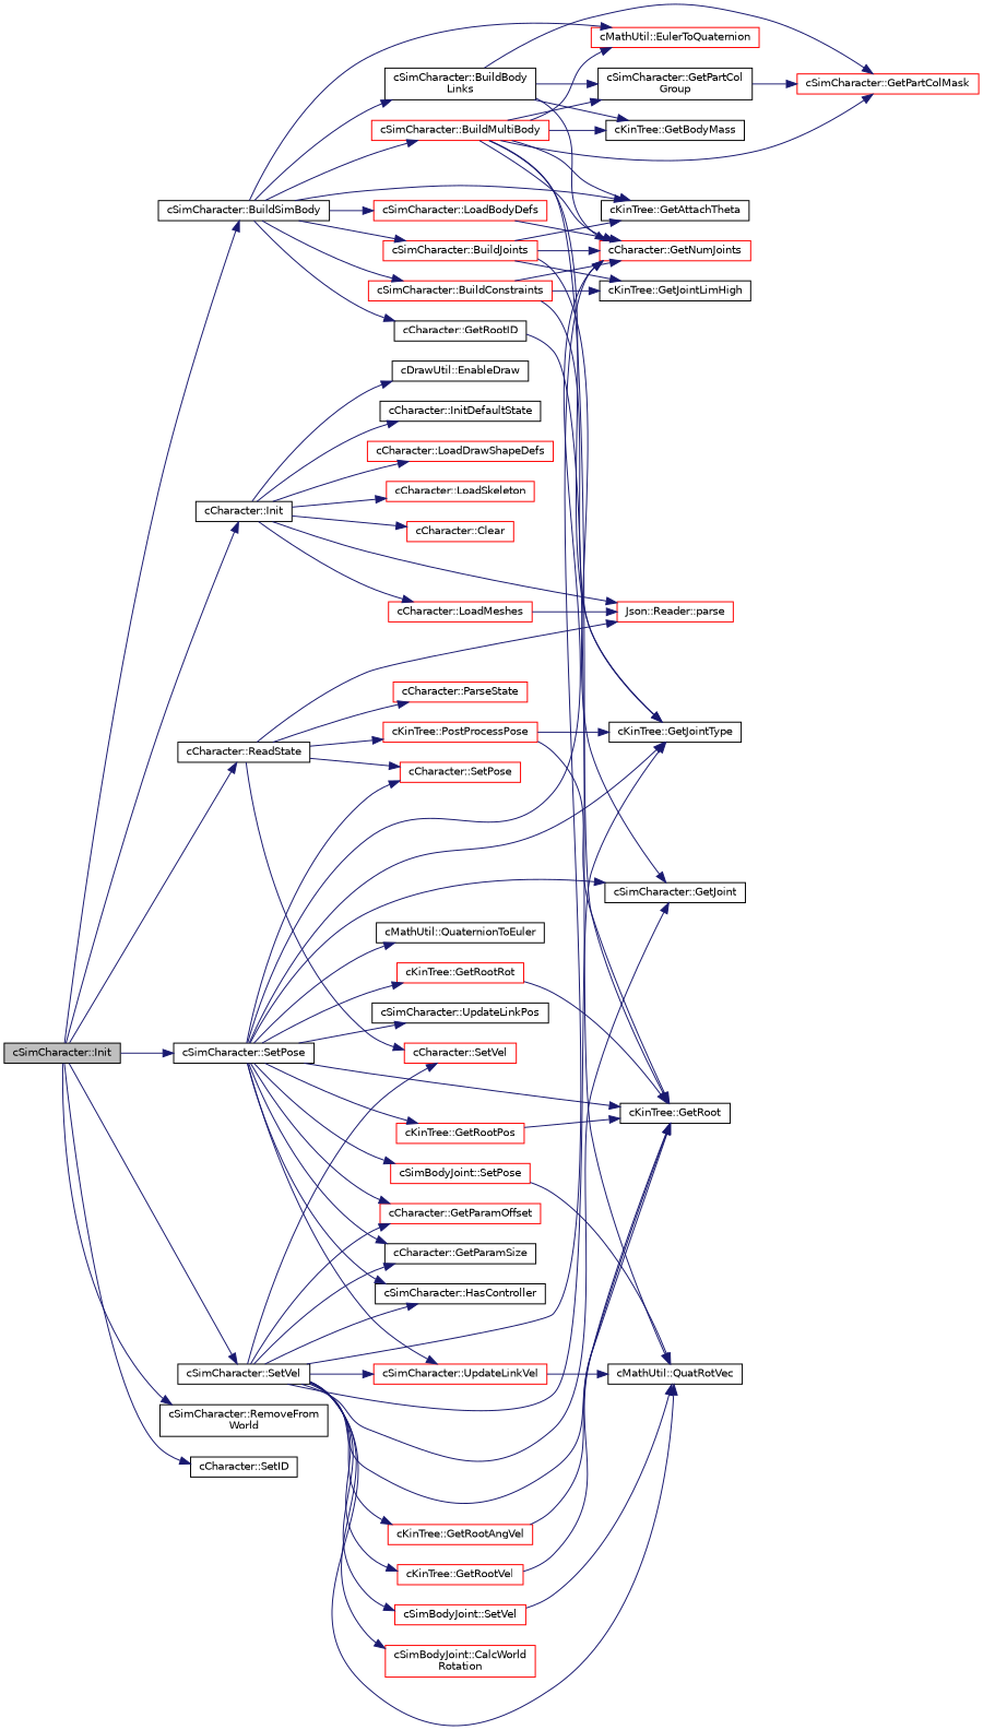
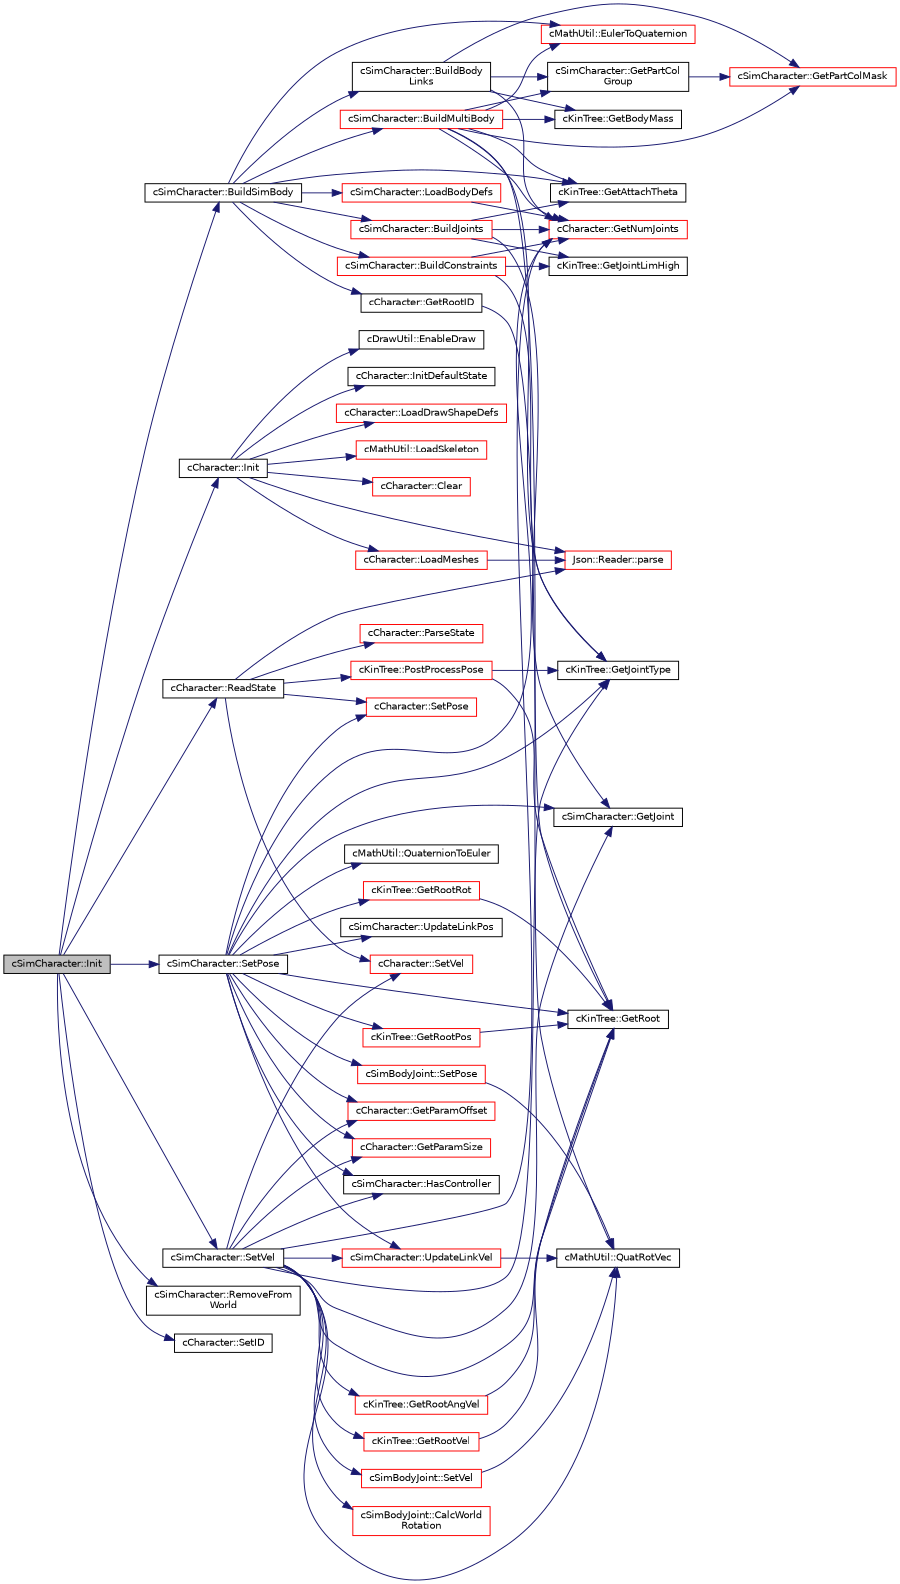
  digraph {
    rankdir=LR
    node [color=red fillcolor=white fontname=Helvetica fontsize=10 shape=record style=filled]
    edge [color=midnightblue fontname=Helvetica fontsize=10 labelfontname=Helvetica labelfontsize=10 style=solid]
    n1 [color=black fillcolor=grey75 fontcolor=black height=0.2 label="cSimCharacter::Init" width=0.4]
    n2 [color=black height=0.2 label="cSimCharacter::BuildSimBody" width=0.4]
    n3 [color=black height=0.2 label="cCharacter::Init" width=0.4]
    n4 [color=black height=0.2 label="cCharacter::ReadState" width=0.4]
    n5 [color=black height=0.2 label="cSimCharacter::RemoveFrom\lWorld" width=0.4]
    n6 [color=black height=0.2 label="cCharacter::SetID" width=0.4]
    n7 [color=black height=0.2 label="cSimCharacter::SetPose" width=0.4]
    n8 [color=black height=0.2 label="cSimCharacter::SetVel" width=0.4]
    n9 [color=black height=0.2 label="cSimCharacter::BuildBody\lLinks" width=0.4]
    n10 [height=0.2 label="cSimCharacter::BuildConstraints" width=0.4]
    n11 [height=0.2 label="cSimCharacter::BuildJoints" width=0.4]
    n12 [color=black height=0.2 label="cKinTree::GetAttachTheta" width=0.4]
    n13 [height=0.2 label="cSimCharacter::BuildMultiBody" width=0.4]
    n14 [height=0.2 label="cMathUtil::EulerToQuaternion" width=0.4]
    n15 [color=black height=0.2 label="cCharacter::GetRootID" width=0.4]
    n16 [height=0.2 label="cSimCharacter::LoadBodyDefs" width=0.4]
    n17 [height=0.2 label="cCharacter::Clear" width=0.4]
    n18 [color=black height=0.2 label="cDrawUtil::EnableDraw" width=0.4]
    n19 [color=black height=0.2 label="cCharacter::InitDefaultState" width=0.4]
    n20 [height=0.2 label="cCharacter::LoadDrawShapeDefs" width=0.4]
    n21 [height=0.2 label="cCharacter::LoadMeshes" width=0.4]
    n22 [height=0.2 label="Json::Reader::parse" width=0.4]
-   n23 [height=0.2 label="cCharacter::LoadSkeleton" width=0.4]
+   n23 [height=0.2 label="cMathUtil::LoadSkeleton" width=0.4]
    n24 [height=0.2 label="cCharacter::ParseState" width=0.4]
    n25 [height=0.2 label="cKinTree::PostProcessPose" width=0.4]
    n26 [height=0.2 label="cCharacter::SetPose" width=0.4]
    n27 [height=0.2 label="cCharacter::SetVel" width=0.4]
    n28 [height=0.2 label="cCharacter::GetNumJoints" width=0.4]
    n29 [color=black height=0.2 label="cKinTree::GetJointType" width=0.4]
    n30 [color=black height=0.2 label="cSimCharacter::GetJoint" width=0.4]
    n31 [color=black height=0.2 label="cKinTree::GetRoot" width=0.4]
    n32 [height=0.2 label="cCharacter::GetParamOffset" width=0.4]
-   n33 [color=black height=0.2 label="cCharacter::GetParamSize" width=0.4]
+   n33 [height=0.2 label="cCharacter::GetParamSize" width=0.4]
    n34 [height=0.2 label="cKinTree::GetRootPos" width=0.4]
    n35 [height=0.2 label="cKinTree::GetRootRot" width=0.4]
    n36 [color=black height=0.2 label="cSimCharacter::HasController" width=0.4]
    n37 [color=black height=0.2 label="cMathUtil::QuaternionToEuler" width=0.4]
    n38 [height=0.2 label="cSimBodyJoint::SetPose" width=0.4]
    n39 [color=black height=0.2 label="cSimCharacter::UpdateLinkPos" width=0.4]
    n40 [height=0.2 label="cSimCharacter::UpdateLinkVel" width=0.4]
    n41 [color=black height=0.2 label="cMathUtil::QuatRotVec" width=0.4]
    n42 [height=0.2 label="cSimBodyJoint::CalcWorld\lRotation" width=0.4]
    n43 [height=0.2 label="cKinTree::GetRootAngVel" width=0.4]
    n44 [height=0.2 label="cKinTree::GetRootVel" width=0.4]
    n45 [height=0.2 label="cSimBodyJoint::SetVel" width=0.4]
    n46 [color=black height=0.2 label="cKinTree::GetBodyMass" width=0.4]
    n47 [color=black height=0.2 label="cSimCharacter::GetPartCol\lGroup" width=0.4]
    n48 [height=0.2 label="cSimCharacter::GetPartColMask" width=0.4]
    n49 [color=black height=0.2 label="cKinTree::GetJointLimHigh" width=0.4]
    n1 -> n2
    n1 -> n3
    n1 -> n4
    n1 -> n5
    n1 -> n6
    n1 -> n7
    n1 -> n8
    n2 -> n9
    n2 -> n10
    n2 -> n11
    n2 -> n12
    n2 -> n13
    n2 -> n14
    n2 -> n15
    n2 -> n16
    n3 -> n17
    n3 -> n18
    n3 -> n19
    n3 -> n20
    n3 -> n21
    n3 -> n22
    n3 -> n23
    n4 -> n22
    n4 -> n24
    n4 -> n25
    n4 -> n26
    n4 -> n27
    n7 -> n26
    n7 -> n28
    n7 -> n29
    n7 -> n30
    n7 -> n31
    n7 -> n32
    n7 -> n33
    n7 -> n34
    n7 -> n35
    n7 -> n36
    n7 -> n37
    n7 -> n38
    n7 -> n39
    n7 -> n40
    n8 -> n27
    n8 -> n28
    n8 -> n29
    n8 -> n30
    n8 -> n31
    n8 -> n32
    n8 -> n33
    n8 -> n36
    n8 -> n40
    n8 -> n41
    n8 -> n42
    n8 -> n43
    n8 -> n44
    n8 -> n45
    n9 -> n28
    n9 -> n46
    n9 -> n47
    n9 -> n48
    n10 -> n28
    n10 -> n29
    n10 -> n49
    n11 -> n12
    n11 -> n28
    n11 -> n30
    n11 -> n49
    n13 -> n12
    n13 -> n14
    n13 -> n28
    n13 -> n29
    n13 -> n41
    n13 -> n46
    n13 -> n47
    n13 -> n48
    n15 -> n31
    n16 -> n28
    n21 -> n22
    n25 -> n29
    n25 -> n31
    n34 -> n31
    n35 -> n31
    n38 -> n41
    n40 -> n41
    n43 -> n31
    n44 -> n31
    n45 -> n41
    n47 -> n48
  }
